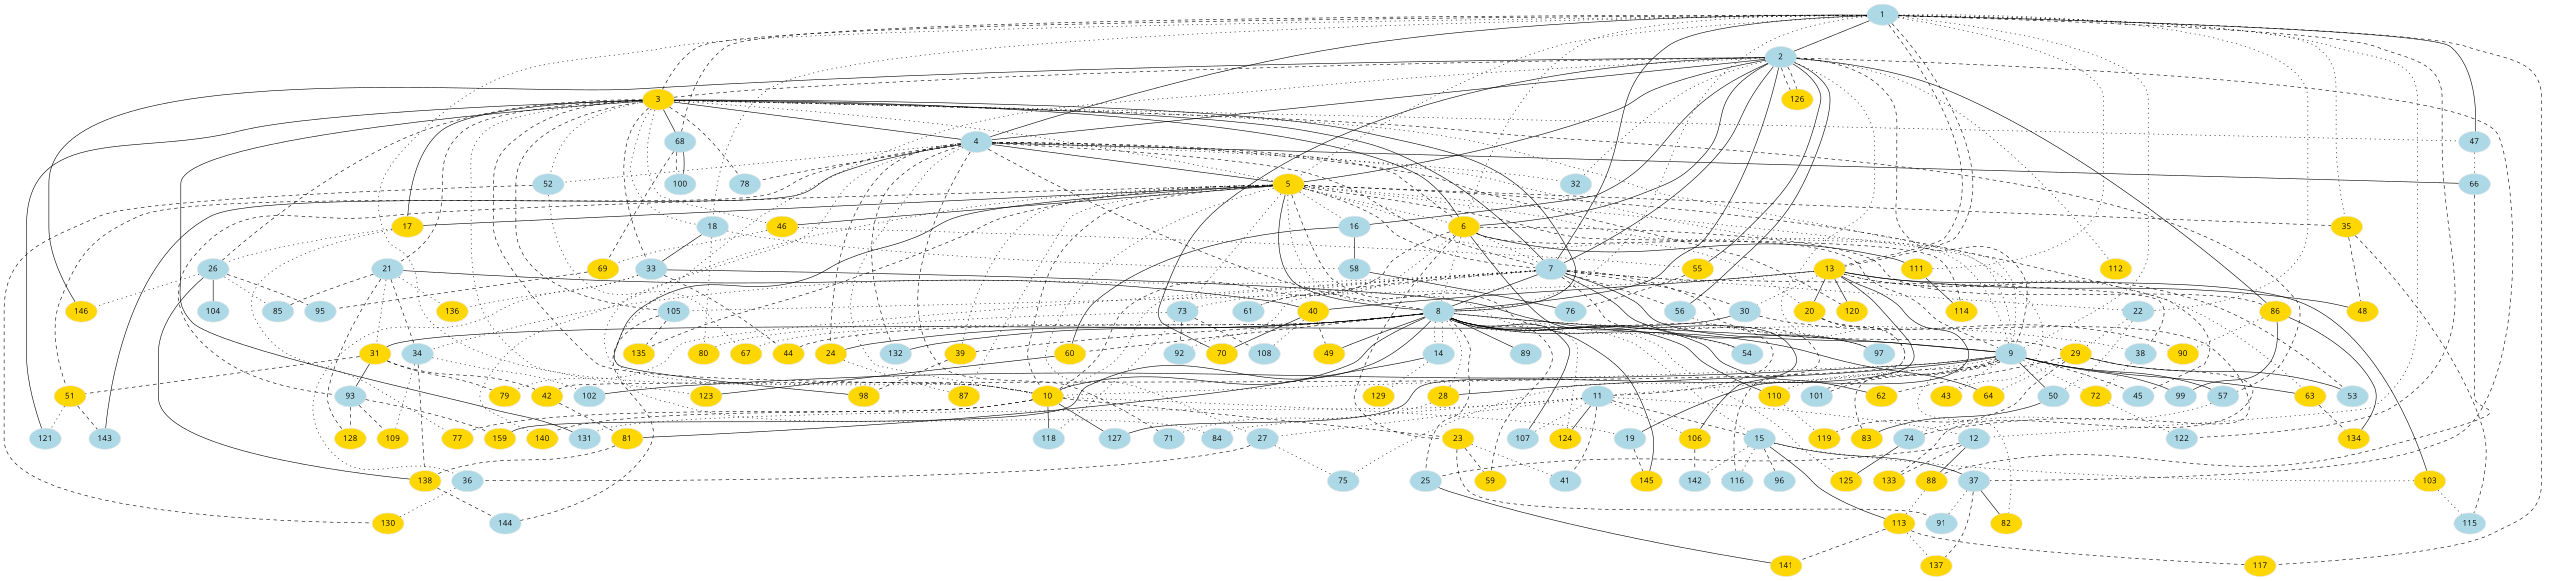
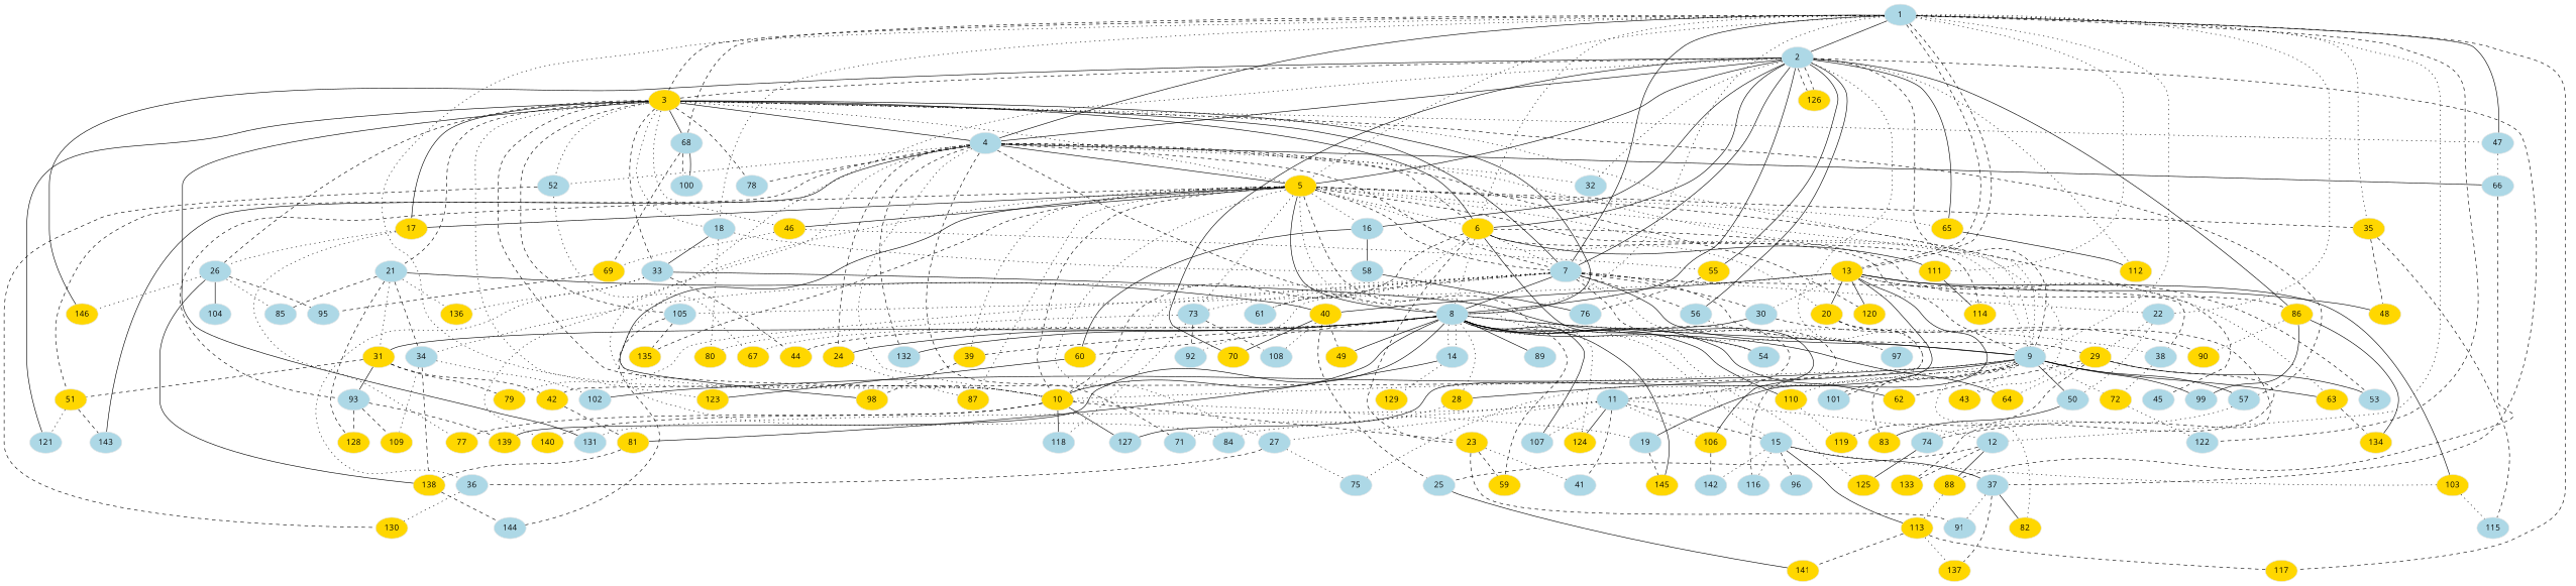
  graph {
    fontname="Open Sans"
    node [color=gray90 fillcolor=gold fontname="Open Sans" style=filled]
    edge [fontname="Open Sans" style=dotted]
    1 [fillcolor=lightblue]
    2 [fillcolor=lightblue]
    3
    4 [fillcolor=lightblue]
    5
    6
    7 [fillcolor=lightblue]
    8 [fillcolor=lightblue]
    9 [fillcolor=lightblue]
    10
    12 [fillcolor=lightblue]
    13
    18 [fillcolor=lightblue]
    22 [fillcolor=lightblue]
    35
    47 [fillcolor=lightblue]
    68 [fillcolor=lightblue]
    111
    117
    122 [fillcolor=lightblue]
    16 [fillcolor=lightblue]
    32 [fillcolor=lightblue]
    37 [fillcolor=lightblue]
    55
    56 [fillcolor=lightblue]
+   65
    70
    75 [fillcolor=lightblue]
    86
    112
    126
    146
    17
    21 [fillcolor=lightblue]
    26 [fillcolor=lightblue]
    33 [fillcolor=lightblue]
    46
    52 [fillcolor=lightblue]
    57 [fillcolor=lightblue]
    78 [fillcolor=lightblue]
    105 [fillcolor=lightblue]
    121 [fillcolor=lightblue]
    123
    131 [fillcolor=lightblue]
    24
    51
    66 [fillcolor=lightblue]
    71 [fillcolor=lightblue]
    84 [fillcolor=lightblue]
    120
    132 [fillcolor=lightblue]
    143 [fillcolor=lightblue]
    11 [fillcolor=lightblue]
    20
    27 [fillcolor=lightblue]
    39
    43
    45 [fillcolor=lightblue]
    54 [fillcolor=lightblue]
    73 [fillcolor=lightblue]
    87
    93 [fillcolor=lightblue]
    98
    114
    135
    140
    23
    61 [fillcolor=lightblue]
    106
    29
    30 [fillcolor=lightblue]
    34 [fillcolor=lightblue]
    38 [fillcolor=lightblue]
    79
    92 [fillcolor=lightblue]
    97 [fillcolor=lightblue]
    116 [fillcolor=lightblue]
    89 [fillcolor=lightblue]
    14 [fillcolor=lightblue]
    15 [fillcolor=lightblue]
    25 [fillcolor=lightblue]
    28
    44
    49
    59
    60
    62
    67
    107 [fillcolor=lightblue]
    110
    124
    125
-   139 [label=159]
+   139
    145
    50 [fillcolor=lightblue]
    63
    72
    82
    83
    99 [fillcolor=lightblue]
    101 [fillcolor=lightblue]
    102 [fillcolor=lightblue]
    19 [fillcolor=lightblue]
    77
    118 [fillcolor=lightblue]
    127 [fillcolor=lightblue]
    88
    133
    40
    48
    53 [fillcolor=lightblue]
    103
    58 [fillcolor=lightblue]
    80
    115 [fillcolor=lightblue]
    69
    100 [fillcolor=lightblue]
    91 [fillcolor=lightblue]
    137
    76 [fillcolor=lightblue]
    90
    134
    31
    85 [fillcolor=lightblue]
    128
    136
    95 [fillcolor=lightblue]
    104 [fillcolor=lightblue]
    138
    36 [fillcolor=lightblue]
    64
    130
    74 [fillcolor=lightblue]
    144 [fillcolor=lightblue]
    41 [fillcolor=lightblue]
    42
    108 [fillcolor=lightblue]
    109
    142 [fillcolor=lightblue]
    129
    119
    81
    96 [fillcolor=lightblue]
    113
    141
    1 -- 2 [style=solid]
    1 -- 3 [style=dashed]
    1 -- 4 [style=solid]
    1 -- 5
    1 -- 6
    1 -- 7 [style=solid]
    1 -- 8
    1 -- 9
    1 -- 10
    1 -- 12
    1 -- 13 [style=dashed]
    1 -- 13 [style=dashed]
    1 -- 18
    1 -- 22
    1 -- 35
    1 -- 47 [style=solid]
    1 -- 68 [style=dashed]
    1 -- 111
    1 -- 117 [style=dashed]
    1 -- 122 [style=dashed]
    2 -- 3 [style=dashed]
    2 -- 4 [style=solid]
    2 -- 5 [style=solid]
    2 -- 6 [style=solid]
    2 -- 7 [style=solid]
    2 -- 8 [style=solid]
    2 -- 9 [style=dashed]
    2 -- 10
    2 -- 16 [style=solid]
    2 -- 32
    2 -- 37 [style=dashed]
    2 -- 55 [style=solid]
    2 -- 56 [style=solid]
+   2 -- 65 [style=solid]
    2 -- 70 [style=solid]
    2 -- 75
    2 -- 86 [style=solid]
    2 -- 112
    2 -- 126 [style=dashed]
    2 -- 126 [style=dashed]
    2 -- 146 [style=solid]
    3 -- 4 [style=solid]
    3 -- 5
    3 -- 6 [style=solid]
    3 -- 7 [style=solid]
    3 -- 8 [style=solid]
    3 -- 9
    3 -- 10 [style=dashed]
    3 -- 18
    3 -- 47
    3 -- 68 [style=solid]
    3 -- 17 [style=solid]
    3 -- 21 [style=dashed]
    3 -- 26 [style=dashed]
    3 -- 33 [style=dashed]
    3 -- 46
    3 -- 52
    3 -- 57 [style=dashed]
    3 -- 78 [style=dashed]
    3 -- 105 [style=dashed]
    3 -- 121 [style=solid]
    3 -- 123
    3 -- 131 [style=solid]
    4 -- 5 [style=solid]
    4 -- 6 [style=dashed]
    4 -- 7 [style=dashed]
    4 -- 8 [style=dashed]
    4 -- 9
    4 -- 10
    4 -- 32
    4 -- 52
    4 -- 78 [style=dashed]
    4 -- 24 [style=dashed]
    4 -- 51 [style=dashed]
    4 -- 66 [style=solid]
    4 -- 71 [style=dashed]
    4 -- 84
    4 -- 120 [style=dashed]
    4 -- 132 [style=dashed]
    4 -- 143 [style=solid]
    5 -- 6
    5 -- 7 [style=dashed]
    5 -- 8 [style=solid]
    5 -- 9
    5 -- 10 [style=dashed]
    5 -- 35 [style=dashed]
    5 -- 16
+   5 -- 65
    5 -- 17 [style=solid]
    5 -- 46 [style=solid]
    5 -- 11 [style=dashed]
    5 -- 20
    5 -- 27
    5 -- 39
    5 -- 43
    5 -- 45 [style=dashed]
    5 -- 54
    5 -- 73
    5 -- 87
    5 -- 93 [style=dashed]
    5 -- 98 [style=solid]
    5 -- 114 [style=dashed]
    5 -- 135 [style=dashed]
    5 -- 140
    6 -- 7
    6 -- 8
    6 -- 9 [style=dashed]
    6 -- 10 [style=dashed]
    6 -- 111 [style=solid]
    6 -- 86 [style=dashed]
    6 -- 23 [style=dashed]
    6 -- 61
    6 -- 106 [style=solid]
    7 -- 8 [style=solid]
    7 -- 9 [style=solid]
    7 -- 10
    7 -- 22
    7 -- 56 [style=dashed]
    7 -- 73
    7 -- 61 [style=dashed]
    7 -- 29 [style=dashed]
    7 -- 30 [style=dashed]
    7 -- 34
    7 -- 38 [style=dashed]
    7 -- 79
    7 -- 92
-   7 -- 97 [style=solid]
+   7 -- 97
    7 -- 116 [style=dashed]
    8 -- 9 [style=solid]
    8 -- 10 [style=solid]
    8 -- 24 [style=solid]
    8 -- 132 [style=solid]
    8 -- 39 [style=dashed]
    8 -- 54 [style=solid]
    8 -- 38
    8 -- 89 [style=solid]
    8 -- 14
    8 -- 14
    8 -- 15
-   8 -- 25 [style=dashed]
+   40 -- 25 [style=dashed]
    8 -- 28
    8 -- 44 [style=dashed]
    8 -- 49 [style=solid]
    8 -- 59 [style=dashed]
    8 -- 60 [style=dashed]
    8 -- 62 [style=solid]
    8 -- 67
    8 -- 107 [style=solid]
    8 -- 110 [style=solid]
    8 -- 124
    8 -- 125
    8 -- 139 [style=solid]
    8 -- 145 [style=solid]
    9 -- 10
    9 -- 57 [style=solid]
    9 -- 11
    9 -- 43
-   9 -- 45 [style=dashed]
    9 -- 28 [style=solid]
    9 -- 110
    9 -- 50 [style=solid]
    9 -- 63 [style=solid]
    9 -- 72
    9 -- 82
    9 -- 83 [style=dashed]
    9 -- 99 [style=solid]
    9 -- 101 [style=dashed]
    9 -- 101 [style=dashed]
    9 -- 102 [style=solid]
    10 -- 140 [style=dashed]
    10 -- 23 [style=dashed]
    10 -- 19
    10 -- 77 [style=dashed]
    10 -- 118 [style=solid]
    10 -- 127 [style=solid]
    12 -- 25 [style=dashed]
    12 -- 88 [style=solid]
    12 -- 133 [style=dashed]
    13 -- 105
    13 -- 120 [style=solid]
    13 -- 20 [style=solid]
    13 -- 30
    13 -- 63
    13 -- 19 [style=solid]
    13 -- 127 [style=solid]
    13 -- 40 [style=solid]
    13 -- 48 [style=solid]
    13 -- 53 [style=dashed]
    13 -- 103 [style=solid]
    18 -- 33 [style=solid]
    18 -- 58
    18 -- 80
    22 -- 29
    22 -- 50
    35 -- 48 [style=dashed]
    35 -- 115 [style=dashed]
    47 -- 66
    68 -- 69 [style=dashed]
    68 -- 100 [style=dashed]
    68 -- 100 [style=solid]
    111 -- 114 [style=solid]
    16 -- 60 [style=solid]
    16 -- 58 [style=solid]
    37 -- 82 [style=solid]
    37 -- 91
    37 -- 137 [style=dashed]
    55 -- 76 [style=dashed]
    56 -- 97
+   65 -- 112 [style=solid]
    86 -- 99 [style=solid]
    86 -- 90
    86 -- 134 [style=solid]
    17 -- 26
    17 -- 77
    21 -- 34 [style=dashed]
    21 -- 40 [style=solid]
    21 -- 31
    21 -- 85 [style=dashed]
    21 -- 128 [style=dashed]
    21 -- 136
    26 -- 146
    26 -- 85
    26 -- 95 [style=dashed]
    26 -- 104 [style=solid]
    26 -- 138 [style=solid]
    33 -- 44 [style=dashed]
    33 -- 136
    33 -- 36
    33 -- 64 [style=solid]
    46 -- 55
    46 -- 69
    52 -- 67
    52 -- 130 [style=dashed]
    57 -- 74
    105 -- 135 [style=dashed]
    105 -- 144 [style=dashed]
    24 -- 87
    51 -- 121
    51 -- 143 [style=dashed]
    66 -- 88 [style=dashed]
    11 -- 12
    11 -- 131
    11 -- 84
    11 -- 27
    11 -- 106
    11 -- 15 [style=dashed]
    11 -- 107
    11 -- 124 [style=solid]
    11 -- 41 [style=dashed]
    20 -- 74 [style=dashed]
    20 -- 42 [style=dashed]
    27 -- 75
    27 -- 36 [style=dashed]
    39 -- 98 [style=dashed]
    73 -- 92 [style=dashed]
    73 -- 118
    73 -- 80
    73 -- 108 [style=dashed]
    93 -- 139 [style=dashed]
    93 -- 128 [style=dashed]
    93 -- 109 [style=dashed]
    23 -- 59 [style=dashed]
    23 -- 91 [style=dashed]
    23 -- 41
    106 -- 142 [style=dashed]
    29 -- 62 [style=dashed]
    29 -- 133 [style=dashed]
    29 -- 53 [style=solid]
    29 -- 64
    29 -- 119 [style=dashed]
    30 -- 90 [style=dashed]
    30 -- 31 [style=solid]
    34 -- 102
    34 -- 138 [style=dashed]
    34 -- 109
    38 -- 72
    14 -- 129
    14 -- 81 [style=solid]
    15 -- 37 [style=solid]
    15 -- 116
    15 -- 103
    15 -- 142
    15 -- 96 [style=dashed]
    15 -- 113 [style=solid]
    25 -- 141 [style=solid]
    28 -- 71
    60 -- 123 [style=solid]
    110 -- 119
    50 -- 83 [style=solid]
    63 -- 134 [style=dashed]
    72 -- 122
    19 -- 145 [style=dashed]
    88 -- 113
    40 -- 70 [style=solid]
    40 -- 49 [style=dashed]
    40 -- 108
    103 -- 115
    58 -- 76 [style=solid]
    69 -- 95 [style=dashed]
    31 -- 51 [style=dashed]
    31 -- 93 [style=solid]
    31 -- 79 [style=dashed]
    31 -- 42 [style=dashed]
    138 -- 144 [style=dashed]
    36 -- 130
    74 -- 125 [style=solid]
    42 -- 81 [style=dashed]
    81 -- 138 [style=dashed]
    113 -- 117 [style=dashed]
    113 -- 137
    113 -- 141 [style=dashed]
  }
